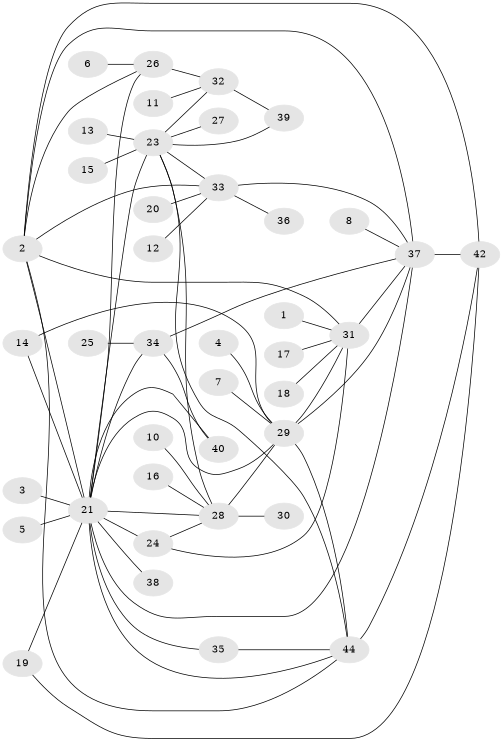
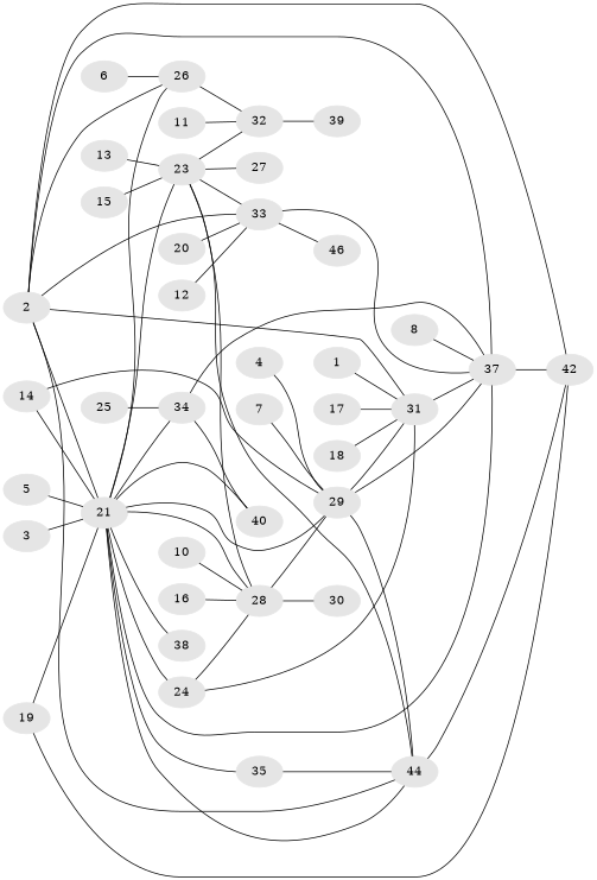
  graph {
    rankdir=LR
    node [color=gray90 style=filled]
    edge [weight=1.0]
    1
    31
    37
    2
    21
    26
    33
    n8 [label=44]
    42
    29
    34
    28
    23
    24
    35
    38
    40
    32
-   36
+   36 [label=46]
    3
    4
    5
    6
    7
    8
    10
    30
    11
    39
    12
    13
    27
    14
    15
    16
    17
    18
    19
    20
    25
    1 -- 31
    31 -- 37
    37 -- 42 [weight=2.0]
    2 -- 31 [weight=2.0]
    2 -- 37 [weight=2.0]
    2 -- 21 [weight=2.0]
    2 -- 26
    2 -- 33
    2 -- n8
    2 -- 42
    21 -- 37 [weight=3.0]
    21 -- 26
    21 -- n8
    21 -- 29
    21 -- 34
    21 -- 28 [weight=2.0]
    21 -- 23
    21 -- 24
    21 -- 35
    21 -- 38
    21 -- 40
    26 -- 32
    33 -- 37 [weight=2.0]
    33 -- 36
    n8 -- 42
    29 -- 31
    29 -- 37
    29 -- n8
    34 -- 37 [weight=2.0]
    34 -- 40
    28 -- 29
    28 -- 30
    23 -- 33 [weight=2.0]
    23 -- n8
    23 -- 28 [weight=2.0]
    23 -- 32
-   23 -- 39
    23 -- 27
    24 -- 31
    24 -- 28
    35 -- n8
    32 -- 39
    3 -- 21
    4 -- 29
    5 -- 21
    6 -- 26
    7 -- 29
    8 -- 37
    10 -- 28
    11 -- 32
    12 -- 33
    13 -- 23
    14 -- 21
    14 -- 29
    15 -- 23
    16 -- 28
    17 -- 31
    18 -- 31
    19 -- 21
    19 -- 42
    20 -- 33
    25 -- 34
  }
